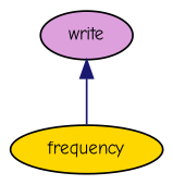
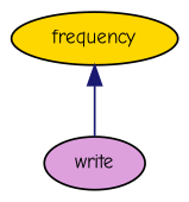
  digraph {
    rankdir=TB
    fontname="Comic Neue"
    node [color=black fontname="Comic Neue" fontsize=10 shape=ellipse style=filled]
    n1 [fillcolor=plum fontcolor=black height=0.2 label=write width=0.4]
    n2 [height=0.2 label=frequency width=0.4 fillcolor=gold]
-   n1 -> n2 [color=midnightblue dir=back fontname="Comic Neue" fontsize=10 labelfontname=FreeSans labelfontsize=10 style=solid]
+   n2 -> n1 [color=midnightblue dir=back fontname="Comic Neue" fontsize=10 labelfontname=FreeSans labelfontsize=10 style=solid]
  }
